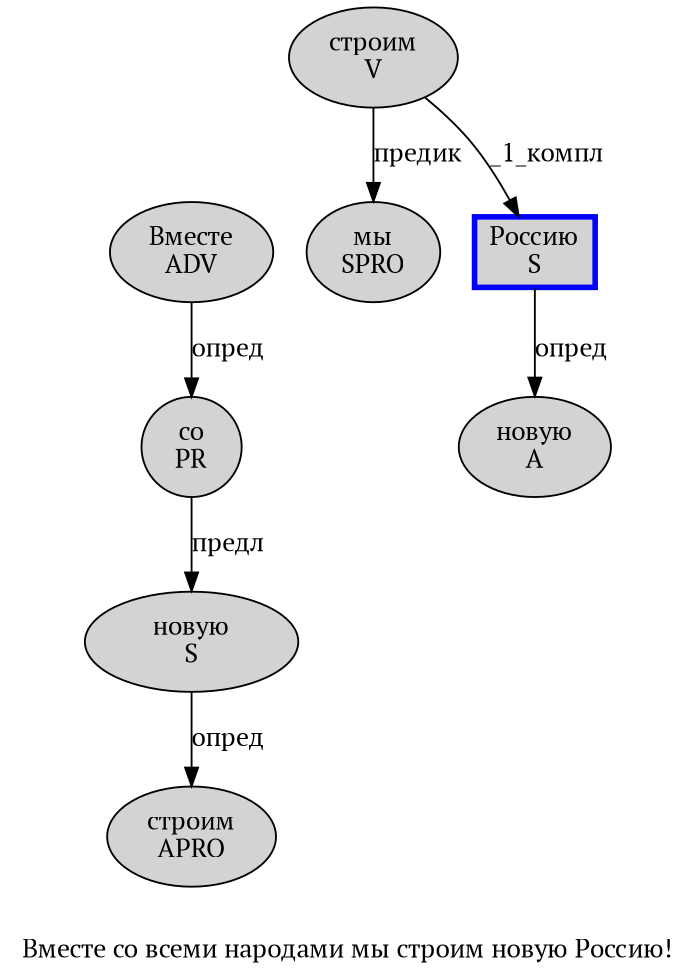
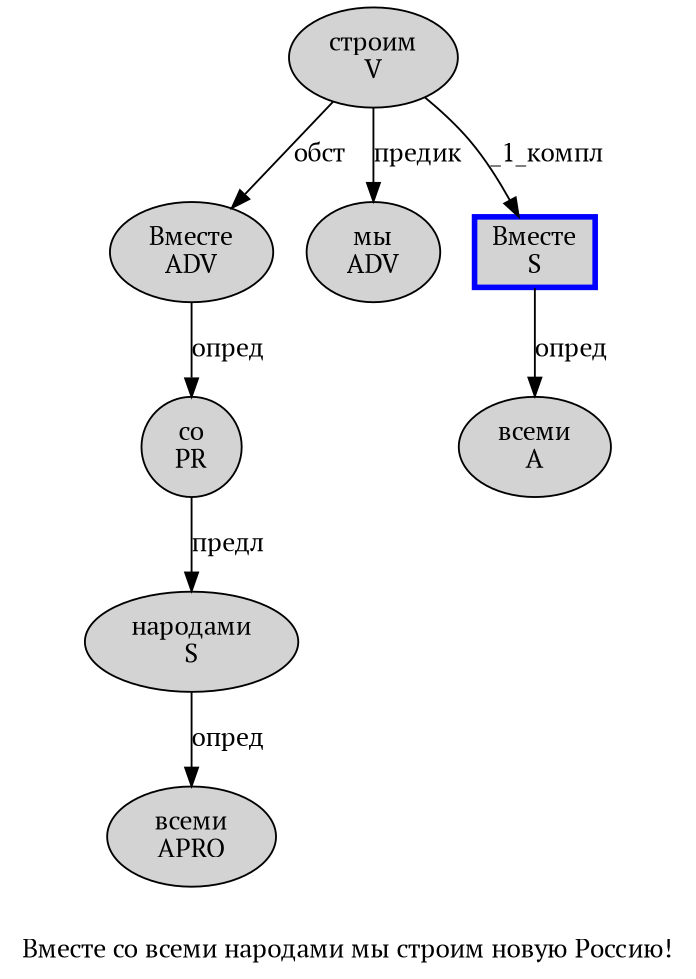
  digraph {
    fontname="PT Serif"
    label="Вместе со всеми народами мы строим новую Россию!"
    node [fillcolor=lightgray fontname="PT Serif" penwidth=1 shape=ellipse style=filled]
    edge [fontname="PT Serif"]
    n1 [label="Вместе\nADV"]
    n2 [label="со\nPR"]
-   n3 [label="новую\nS"]
-   n4 [label="строим\nAPRO"]
-   n5 [label="мы\nSPRO"]
+   n3 [label="народами\nS"]
+   n4 [label="всеми\nAPRO"]
+   n5 [label="мы\nADV"]
    n6 [label="строим\nV"]
-   n7 [color=blue label="Россию\nS" penwidth=3 shape=box]
-   n8 [label="новую\nA"]
+   n7 [color=blue label="Вместе\nS" penwidth=3 shape=box]
+   n8 [label="всеми\nA"]
    n1 -> n2 [label="опред"]
    n2 -> n3 [label="предл"]
    n3 -> n4 [label="опред"]
+   n6 -> n1 [label="обст"]
    n6 -> n5 [label="предик"]
    n6 -> n7 [label="_1_компл"]
    n7 -> n8 [label="опред"]
  }
